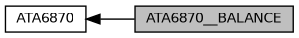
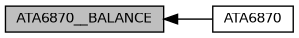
  digraph {
    rankdir=LR
    node [color=black fontname=Helvetica fontsize=10 shape=record style=filled]
    n1 [fillcolor=grey75 fontcolor=black height=0.2 label=ATA6870__BALANCE width=0.4]
    n2 [fillcolor=white height=0.2 label=ATA6870 width=0.4]
-   n2 -> n1 [dir=back fontname=Helvetica fontsize=10 labelfontname=Helvetica labelfontsize=10 shape=plaintext style=solid]
+   n1 -> n2 [dir=back fontname=Helvetica fontsize=10 labelfontname=Helvetica labelfontsize=10 shape=plaintext style=solid]
  }
